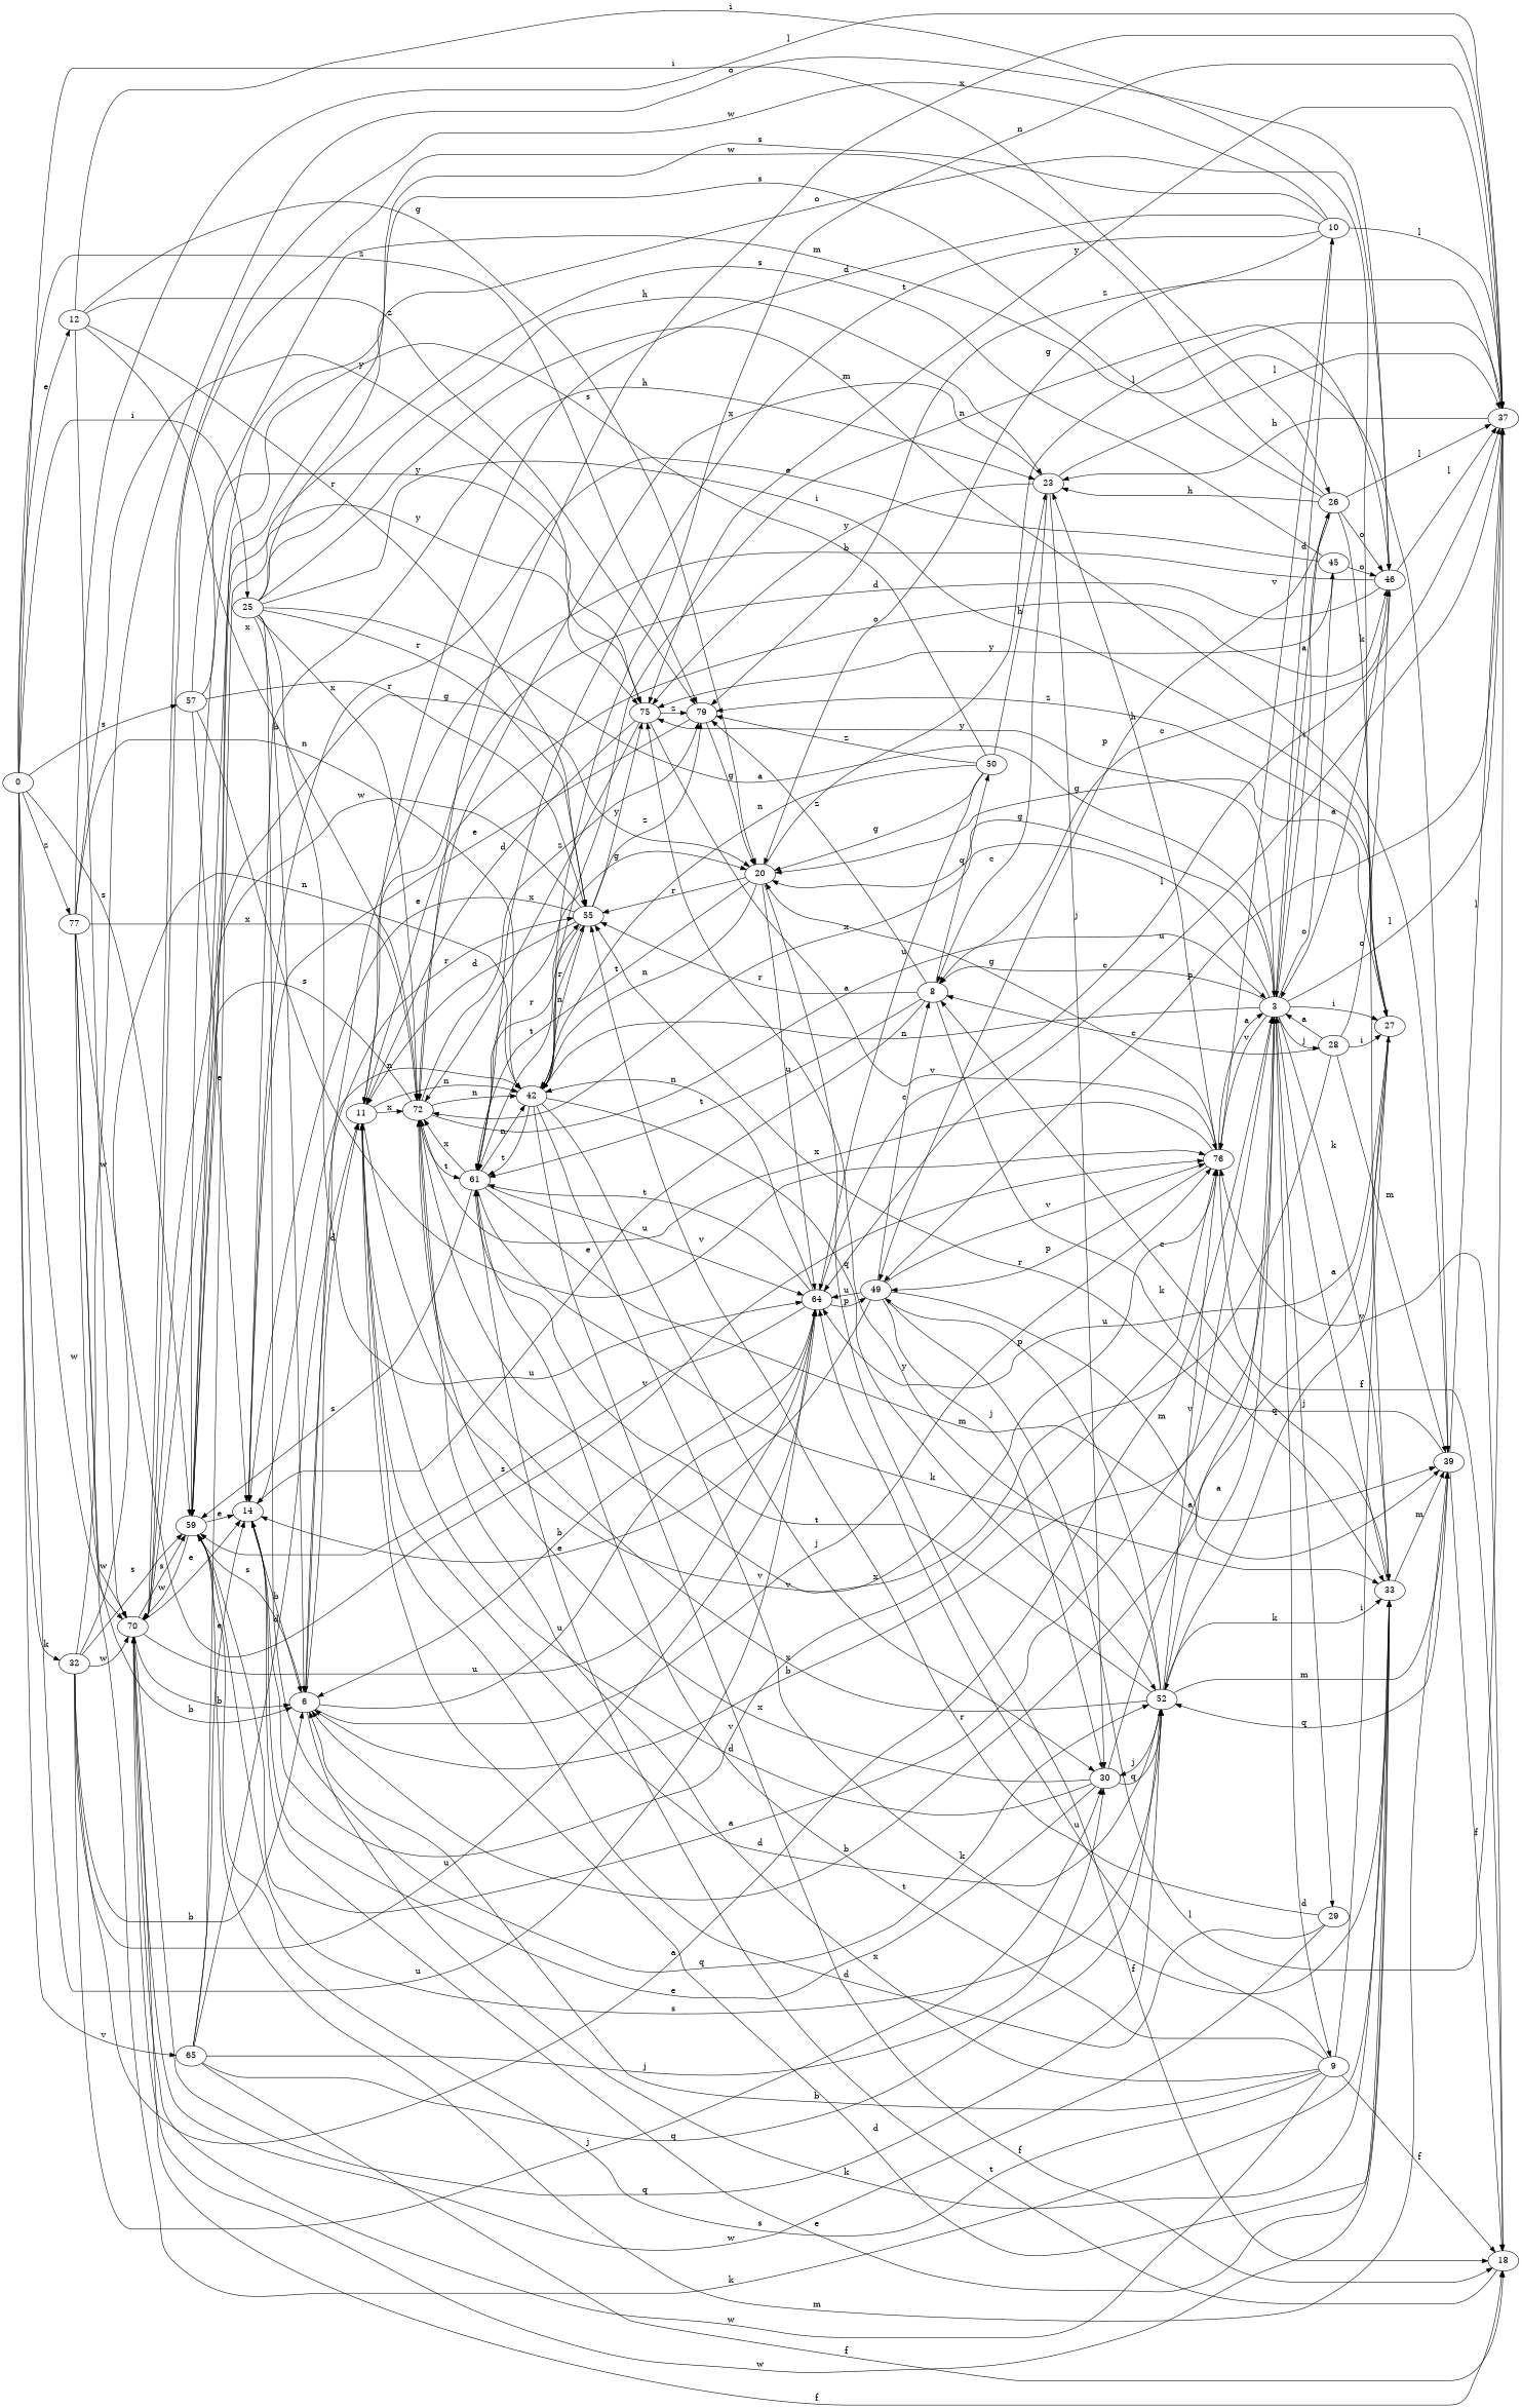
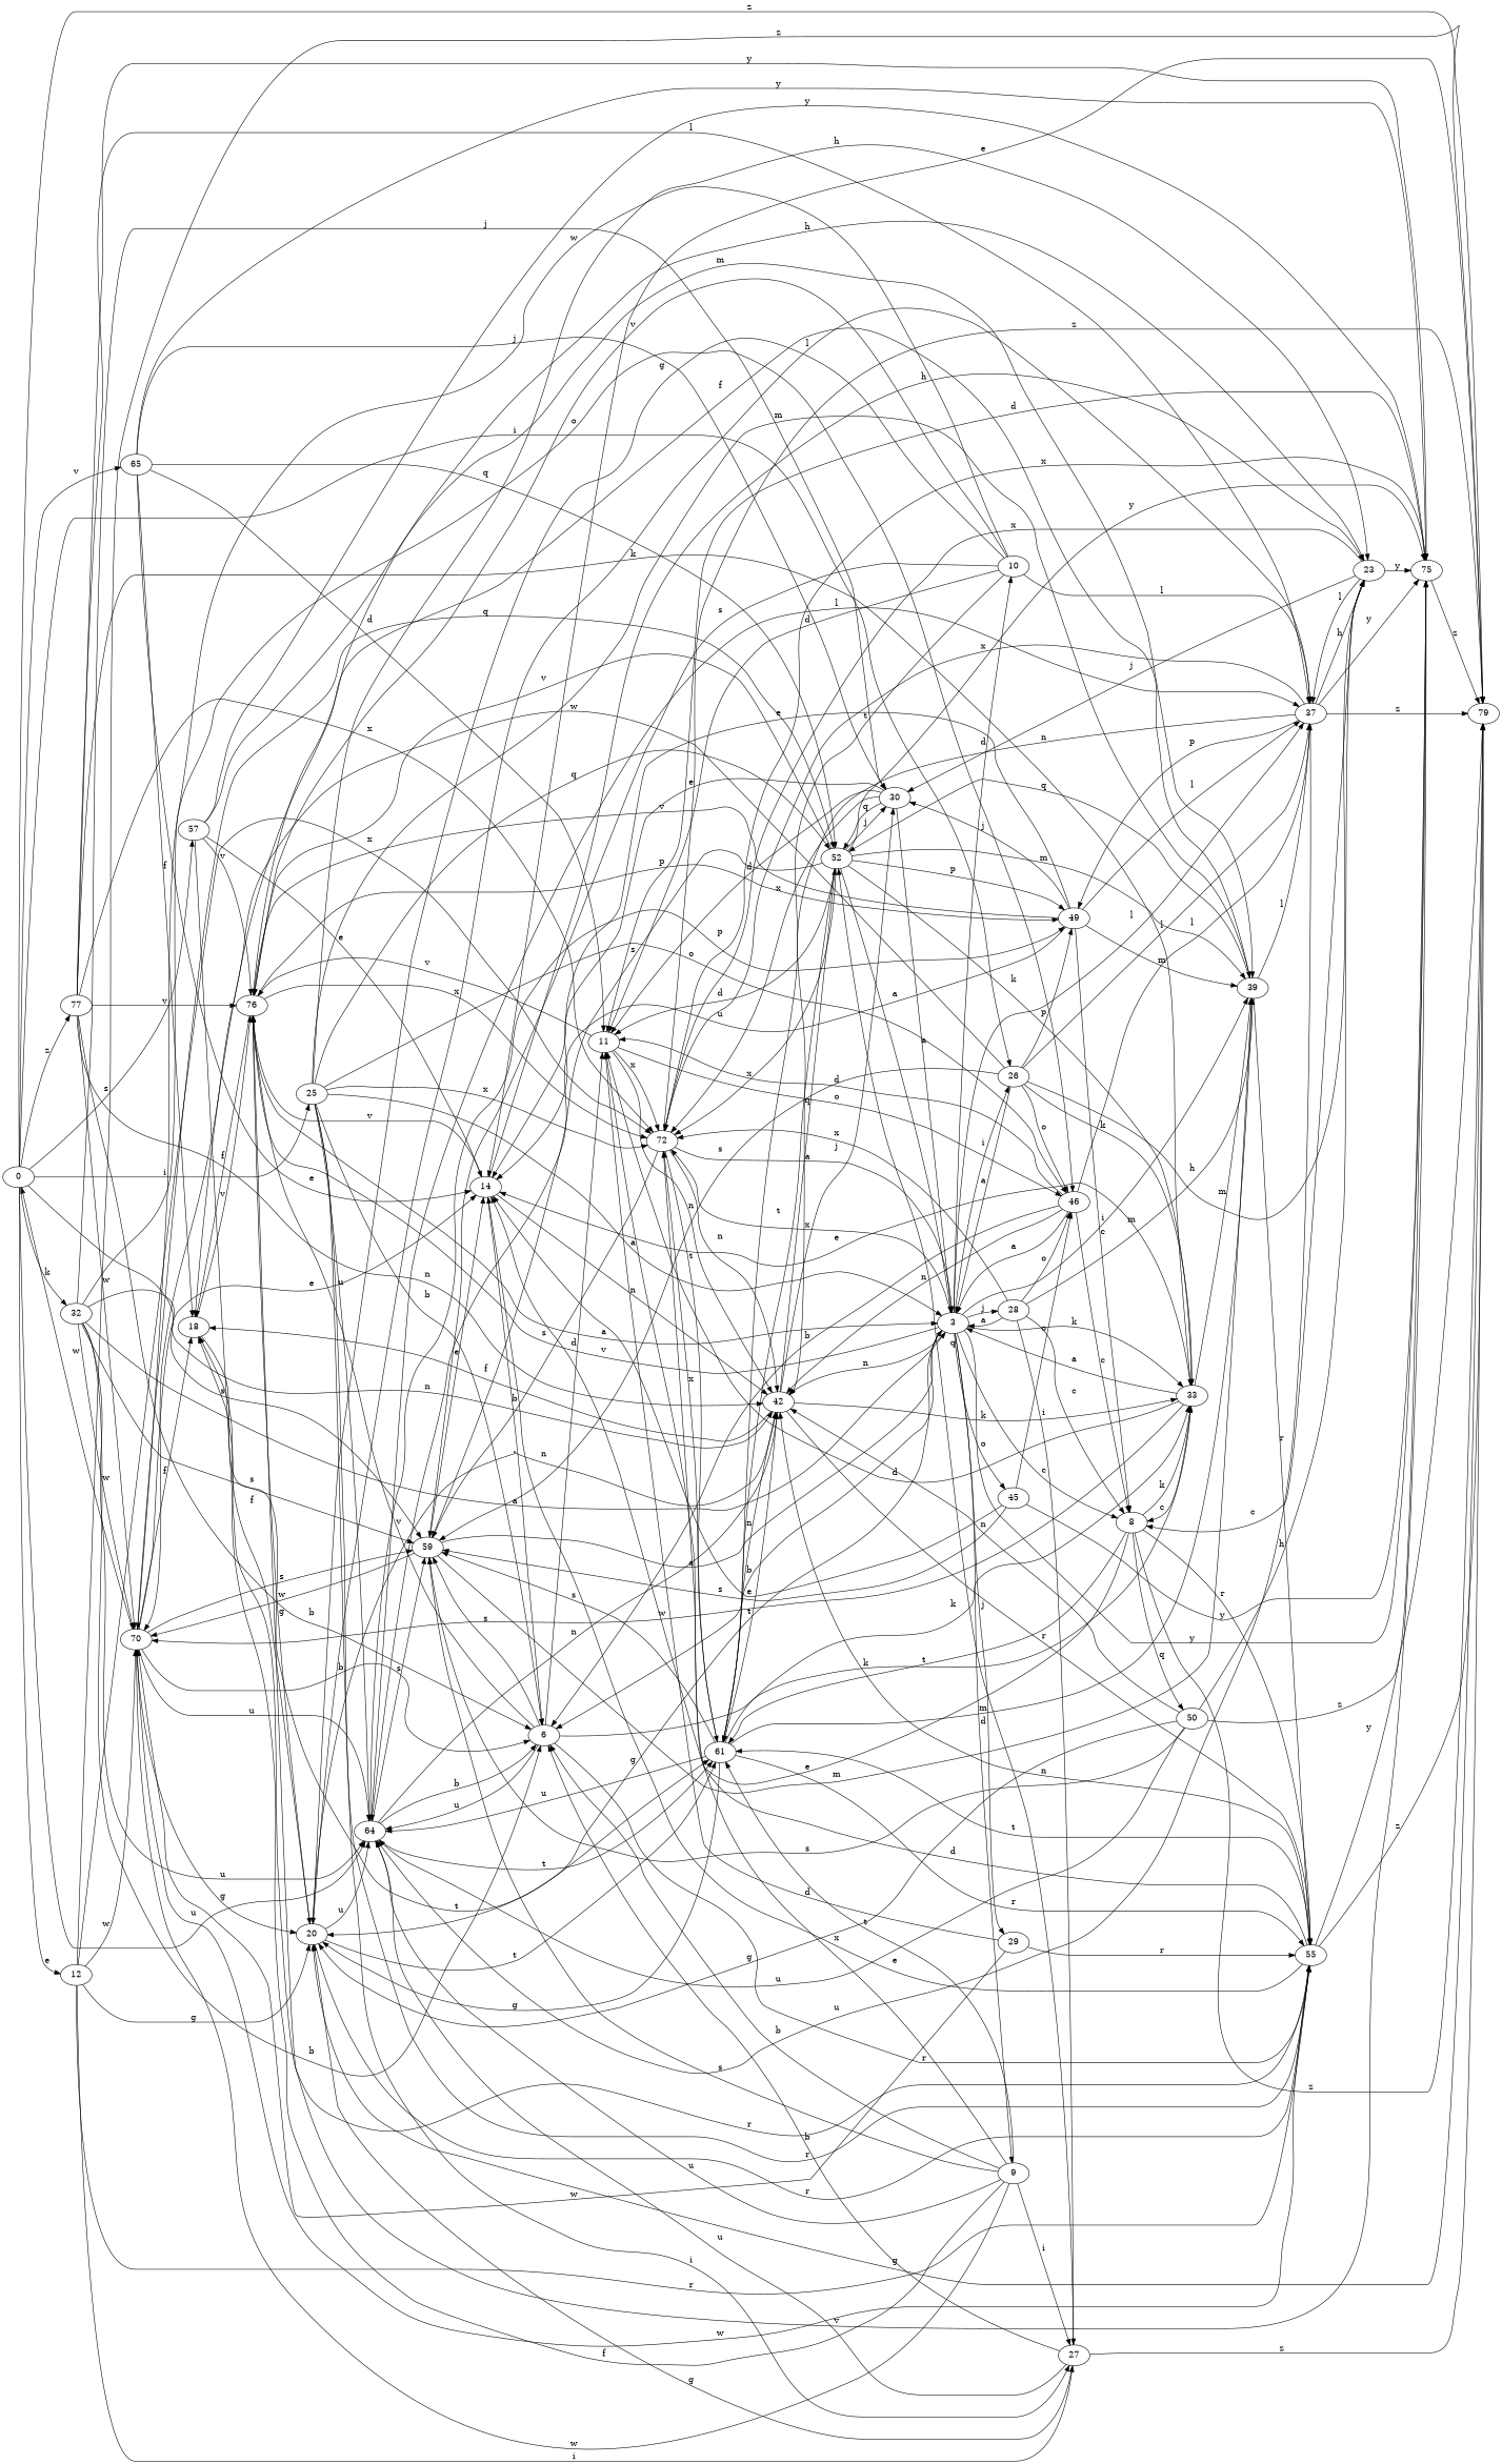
  strict digraph {
    rankdir=LR
    0
    12
    25
    26
    32
    57
    59
    64
    65
    70
    77
    79
    20
    27
    72
    55
    3
    6
    46
    23
    39
    52
    33
    37
    49
    42
    30
    n28 [label=76]
    75
    14
    61
    11
    18
    8
    9
    10
    28
    29
    45
    50
    0 -> 12 [label=e]
    0 -> 25 [label=i]
    0 -> 26 [label=i]
    0 -> 32 [label=k]
    0 -> 57 [label=s]
    0 -> 59 [label=s]
    0 -> 64 [label=u]
    0 -> 65 [label=v]
-   0 -> 70 [label=w]
+   70 -> 0 [label=w]
    0 -> 77 [label=z]
    0 -> 79 [label=z]
    12 -> 70 [label=w]
    12 -> 79 [label=z]
    12 -> 20 [label=g]
    12 -> 27 [label=i]
    12 -> 72 [label=x]
    12 -> 55 [label=r]
    25 -> 64 [label=u]
    25 -> 27 [label=i]
    25 -> 72 [label=x]
    25 -> 55 [label=r]
    25 -> 3 [label=a]
    25 -> 6 [label=b]
    25 -> 46 [label=o]
    25 -> 23 [label=h]
    25 -> 39 [label=m]
    25 -> 52 [label=q]
    26 -> 59 [label=s]
    26 -> 70 [label=w]
    26 -> 3 [label=a]
    26 -> 46 [label=o]
    26 -> 23 [label=h]
    26 -> 33 [label=k]
    26 -> 37 [label=l]
    26 -> 49 [label=p]
    32 -> 59 [label=s]
    32 -> 64 [label=u]
    32 -> 70 [label=w]
    32 -> 3 [label=a]
    32 -> 6 [label=b]
    32 -> 46 [label=o]
    32 -> 42 [label=n]
    32 -> 30 [label=j]
    57 -> 55 [label=r]
    57 -> 39 [label=m]
    57 -> n28 [label=v]
    57 -> 75 [label=y]
    57 -> 14 [label=e]
    59 -> 70 [label=w]
    59 -> 3 [label=a]
    59 -> 39 [label=m]
    59 -> 14 [label=e]
    64 -> 59 [label=s]
    64 -> 6 [label=b]
    64 -> 37 [label=l]
    64 -> 49 [label=p]
    64 -> 42 [label=n]
    64 -> 61 [label=t]
    65 -> 52 [label=q]
    65 -> 30 [label=j]
    65 -> 75 [label=y]
    65 -> 14 [label=e]
    65 -> 11 [label=d]
    65 -> 18 [label=f]
    70 -> 59 [label=s]
    70 -> 64 [label=u]
    70 -> 20 [label=g]
    70 -> 6 [label=b]
    70 -> 52 [label=q]
    70 -> 14 [label=e]
    70 -> 18 [label=f]
    77 -> 70 [label=w]
    77 -> 72 [label=x]
    77 -> 6 [label=b]
    77 -> 33 [label=k]
    77 -> 37 [label=l]
    77 -> 42 [label=n]
    77 -> n28 [label=v]
    77 -> 75 [label=y]
    79 -> 20 [label=g]
    79 -> 14 [label=e]
    20 -> 64 [label=u]
    20 -> 55 [label=r]
    20 -> 37 [label=l]
    20 -> 42 [label=n]
    20 -> 61 [label=t]
    20 -> 18 [label=f]
    27 -> 64 [label=u]
    27 -> 79 [label=z]
    27 -> 20 [label=g]
    27 -> 6 [label=b]
    27 -> 52 [label=q]
    72 -> 59 [label=s]
    72 -> 79 [label=z]
    72 -> 3 [label=a]
    72 -> 42 [label=n]
    72 -> 61 [label=t]
    55 -> 70 [label=w]
    55 -> 79 [label=z]
    55 -> 42 [label=n]
    55 -> 75 [label=y]
    55 -> 14 [label=e]
    55 -> 61 [label=t]
    55 -> 11 [label=d]
    3 -> 26 [label=i]
    3 -> 20 [label=g]
-   3 -> 27 [label=i]
+   3 -> 39 [label=i]
    3 -> 72 [label=x]
    3 -> 6 [label=b]
    3 -> 33 [label=k]
    3 -> 37 [label=l]
    3 -> 42 [label=n]
    3 -> n28 [label=v]
    3 -> 75 [label=y]
    3 -> 8 [label=c]
    3 -> 9 [label=d]
    3 -> 10 [label=d]
    3 -> 28 [label=j]
    3 -> 29 [label=j]
    3 -> 45 [label=o]
    6 -> 59 [label=s]
    6 -> 64 [label=u]
    6 -> 55 [label=r]
    6 -> 33 [label=k]
    6 -> n28 [label=v]
    6 -> 11 [label=d]
    46 -> 3 [label=a]
    46 -> 6 [label=b]
    46 -> 37 [label=l]
    46 -> 42 [label=n]
    46 -> 11 [label=d]
    46 -> 8 [label=c]
    23 -> 72 [label=x]
    23 -> 37 [label=l]
    23 -> 30 [label=j]
    23 -> 75 [label=y]
    23 -> 8 [label=c]
    39 -> 55 [label=r]
    39 -> 52 [label=q]
    39 -> 37 [label=l]
    39 -> 18 [label=f]
    52 -> 59 [label=s]
    52 -> 72 [label=x]
    52 -> 3 [label=a]
    52 -> 39 [label=m]
    52 -> 33 [label=k]
    52 -> 49 [label=p]
    52 -> 30 [label=j]
    52 -> n28 [label=v]
    52 -> 75 [label=y]
    52 -> 61 [label=t]
    52 -> 11 [label=d]
    33 -> 70 [label=w]
    33 -> 3 [label=a]
    33 -> 39 [label=m]
    33 -> 14 [label=e]
    33 -> 11 [label=d]
    33 -> 8 [label=c]
    37 -> 64 [label=u]
    37 -> 79 [label=z]
    37 -> 72 [label=x]
    37 -> 23 [label=h]
    37 -> 49 [label=p]
    37 -> 42 [label=n]
    37 -> 75 [label=y]
    49 -> 64 [label=u]
    49 -> 39 [label=m]
    49 -> 37 [label=l]
    49 -> 30 [label=j]
    49 -> n28 [label=v]
    49 -> 14 [label=e]
    49 -> 8 [label=c]
    42 -> 55 [label=r]
    42 -> 52 [label=q]
    42 -> 33 [label=k]
    42 -> 30 [label=j]
    42 -> 61 [label=t]
    42 -> 18 [label=f]
    30 -> 72 [label=x]
    30 -> 3 [label=a]
    30 -> 52 [label=q]
    30 -> 14 [label=e]
    30 -> 11 [label=d]
    n28 -> 20 [label=g]
    n28 -> 72 [label=x]
    n28 -> 3 [label=a]
    n28 -> 23 [label=h]
    n28 -> 49 [label=p]
    n28 -> 18 [label=f]
    75 -> 79 [label=z]
    75 -> 72 [label=x]
    75 -> n28 [label=v]
    75 -> 11 [label=d]
    14 -> 6 [label=b]
    14 -> 23 [label=h]
    14 -> 42 [label=n]
    14 -> n28 [label=v]
    61 -> 59 [label=s]
    61 -> 64 [label=u]
    61 -> 20 [label=g]
    61 -> 72 [label=x]
    61 -> 55 [label=r]
    61 -> 39 [label=m]
    61 -> 33 [label=k]
    61 -> 42 [label=n]
    11 -> 72 [label=x]
    11 -> 46 [label=o]
    11 -> 42 [label=n]
    11 -> n28 [label=v]
    18 -> n28 [label=v]
    18 -> 61 [label=t]
    8 -> 79 [label=z]
    8 -> 55 [label=r]
    8 -> 33 [label=k]
    8 -> 14 [label=e]
    8 -> 61 [label=t]
    8 -> 50 [label=q]
    9 -> 59 [label=s]
    9 -> 64 [label=u]
    9 -> 70 [label=w]
    9 -> 27 [label=i]
    9 -> 72 [label=x]
    9 -> 6 [label=b]
    9 -> 61 [label=t]
    9 -> 18 [label=f]
    10 -> 59 [label=s]
    10 -> 70 [label=w]
    10 -> 20 [label=g]
    10 -> 37 [label=l]
    10 -> n28 [label=v]
    10 -> 61 [label=t]
    10 -> 11 [label=d]
    28 -> 27 [label=i]
    28 -> 72 [label=x]
    28 -> 3 [label=a]
    28 -> 46 [label=o]
    28 -> 39 [label=m]
    28 -> 8 [label=c]
    29 -> 70 [label=w]
    29 -> 55 [label=r]
    29 -> 11 [label=d]
    45 -> 59 [label=s]
    45 -> 46 [label=o]
    45 -> 75 [label=y]
    45 -> 14 [label=e]
    50 -> 59 [label=s]
    50 -> 64 [label=u]
    50 -> 79 [label=z]
    50 -> 20 [label=g]
    50 -> 23 [label=h]
    50 -> 42 [label=n]
  }
